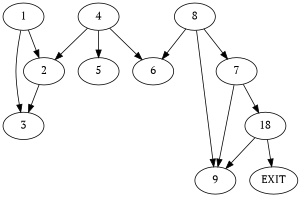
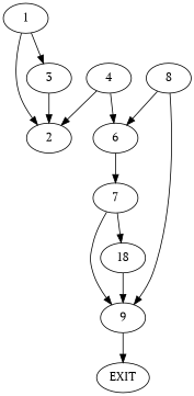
  digraph {
    fontname="PT Serif"
    node [fontname="PT Serif"]
    edge [fontname="PT Serif"]
    1
    2
    3
    n4 [label=EXIT]
    4
-   5
    6
    7
    9
    n10 [label=18]
    8
    1 -> 2
    1 -> 3
-   2 -> 3
+   3 -> 2
    4 -> 2
-   4 -> 5
    4 -> 6
-   8 -> 7
+   6 -> 7
    7 -> 9
    7 -> n10
-   n10 -> n4
+   9 -> n4
    n10 -> 9
    8 -> 6
    8 -> 9
  }
